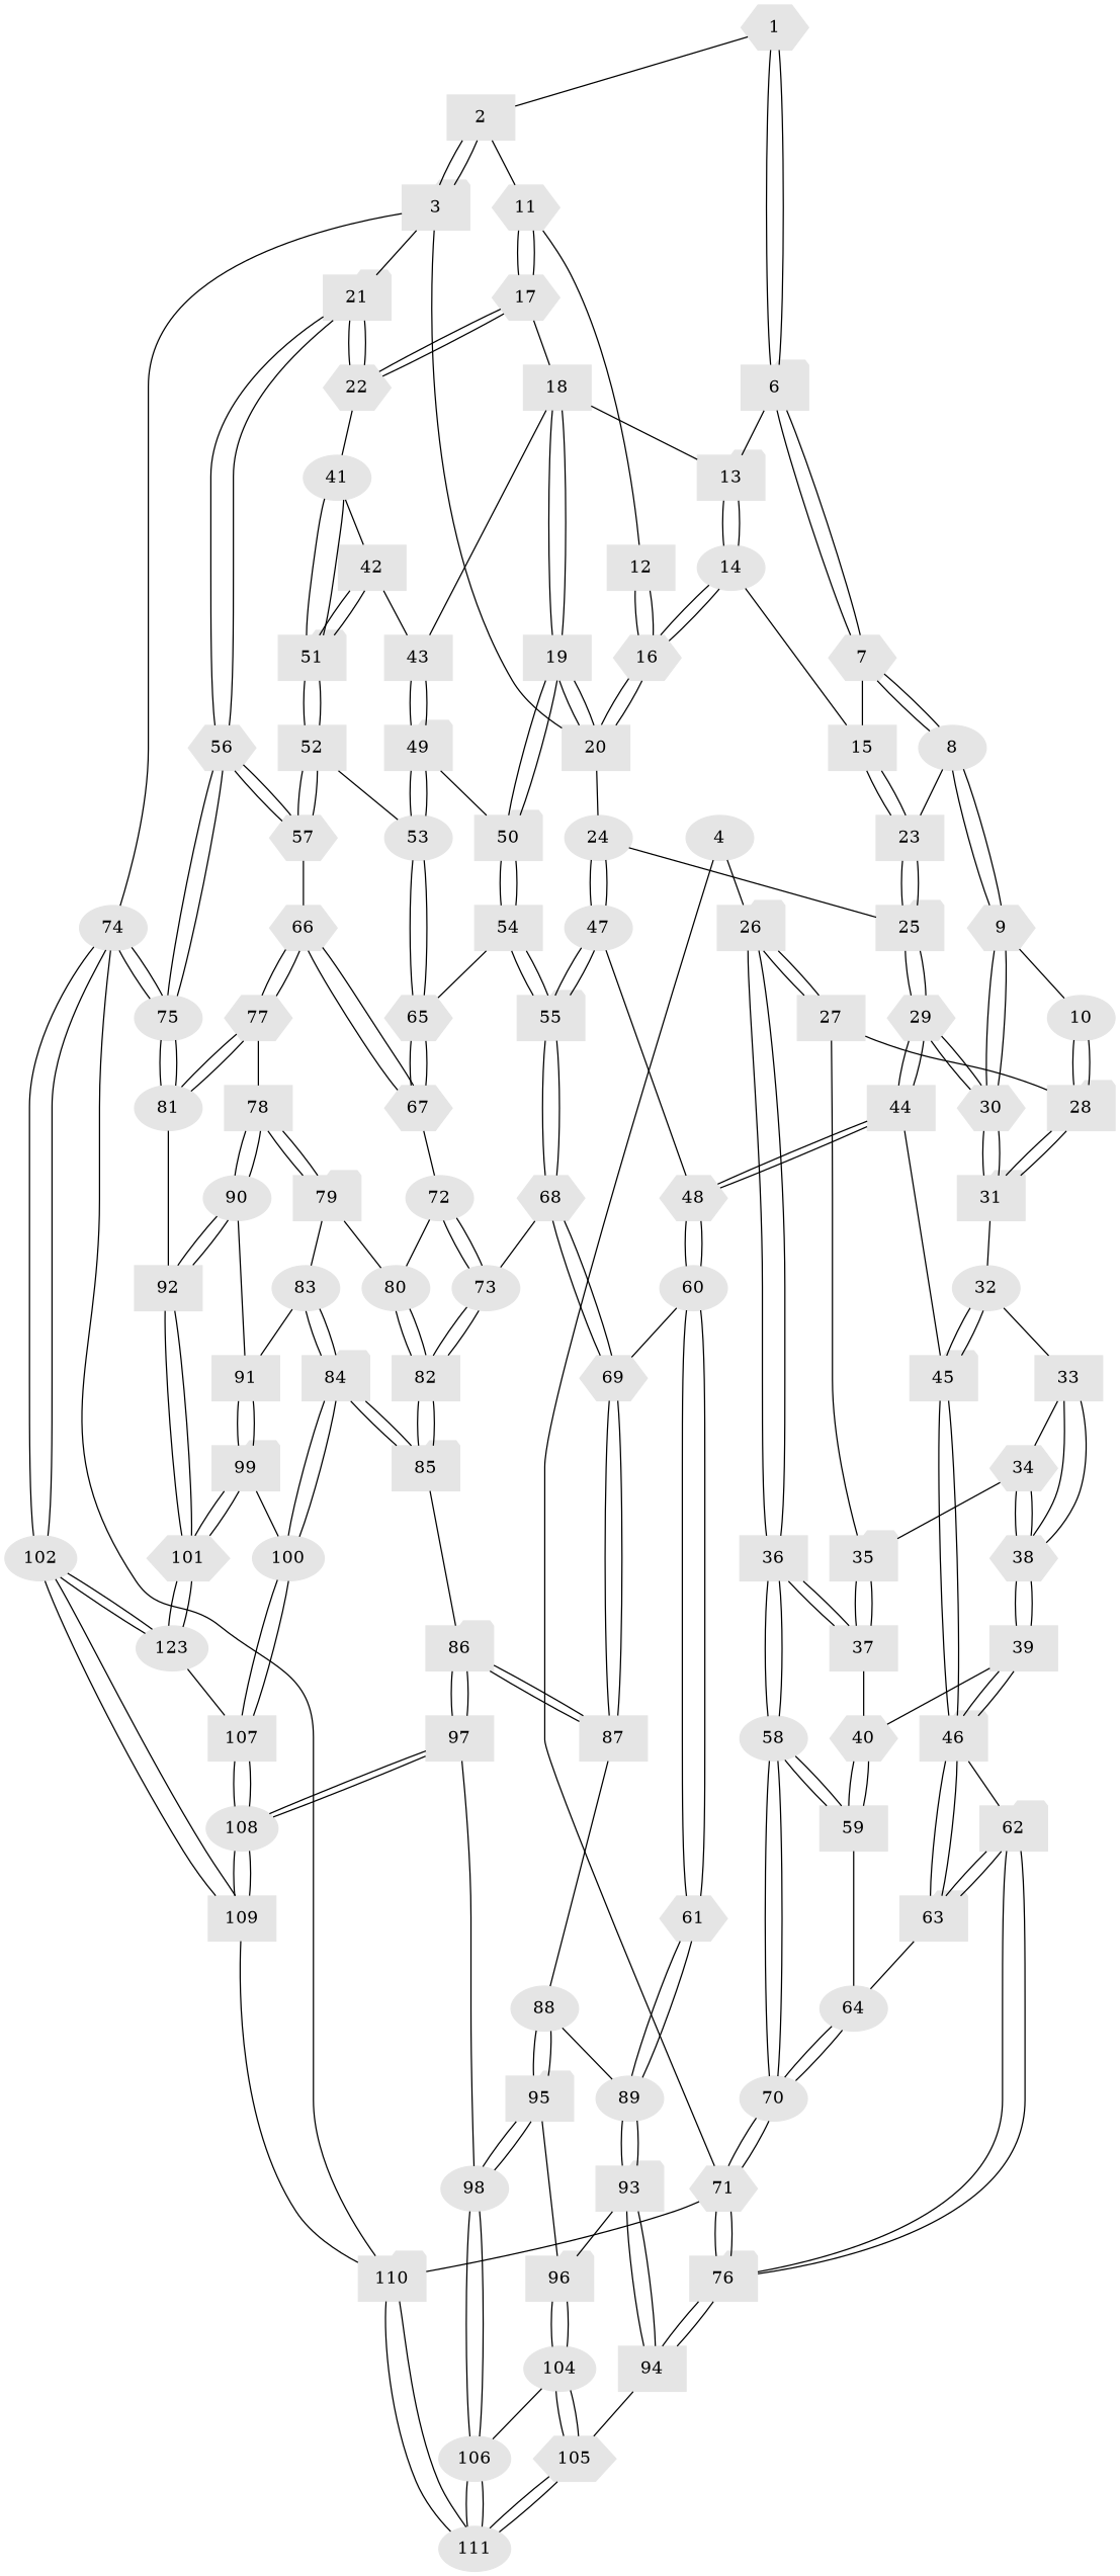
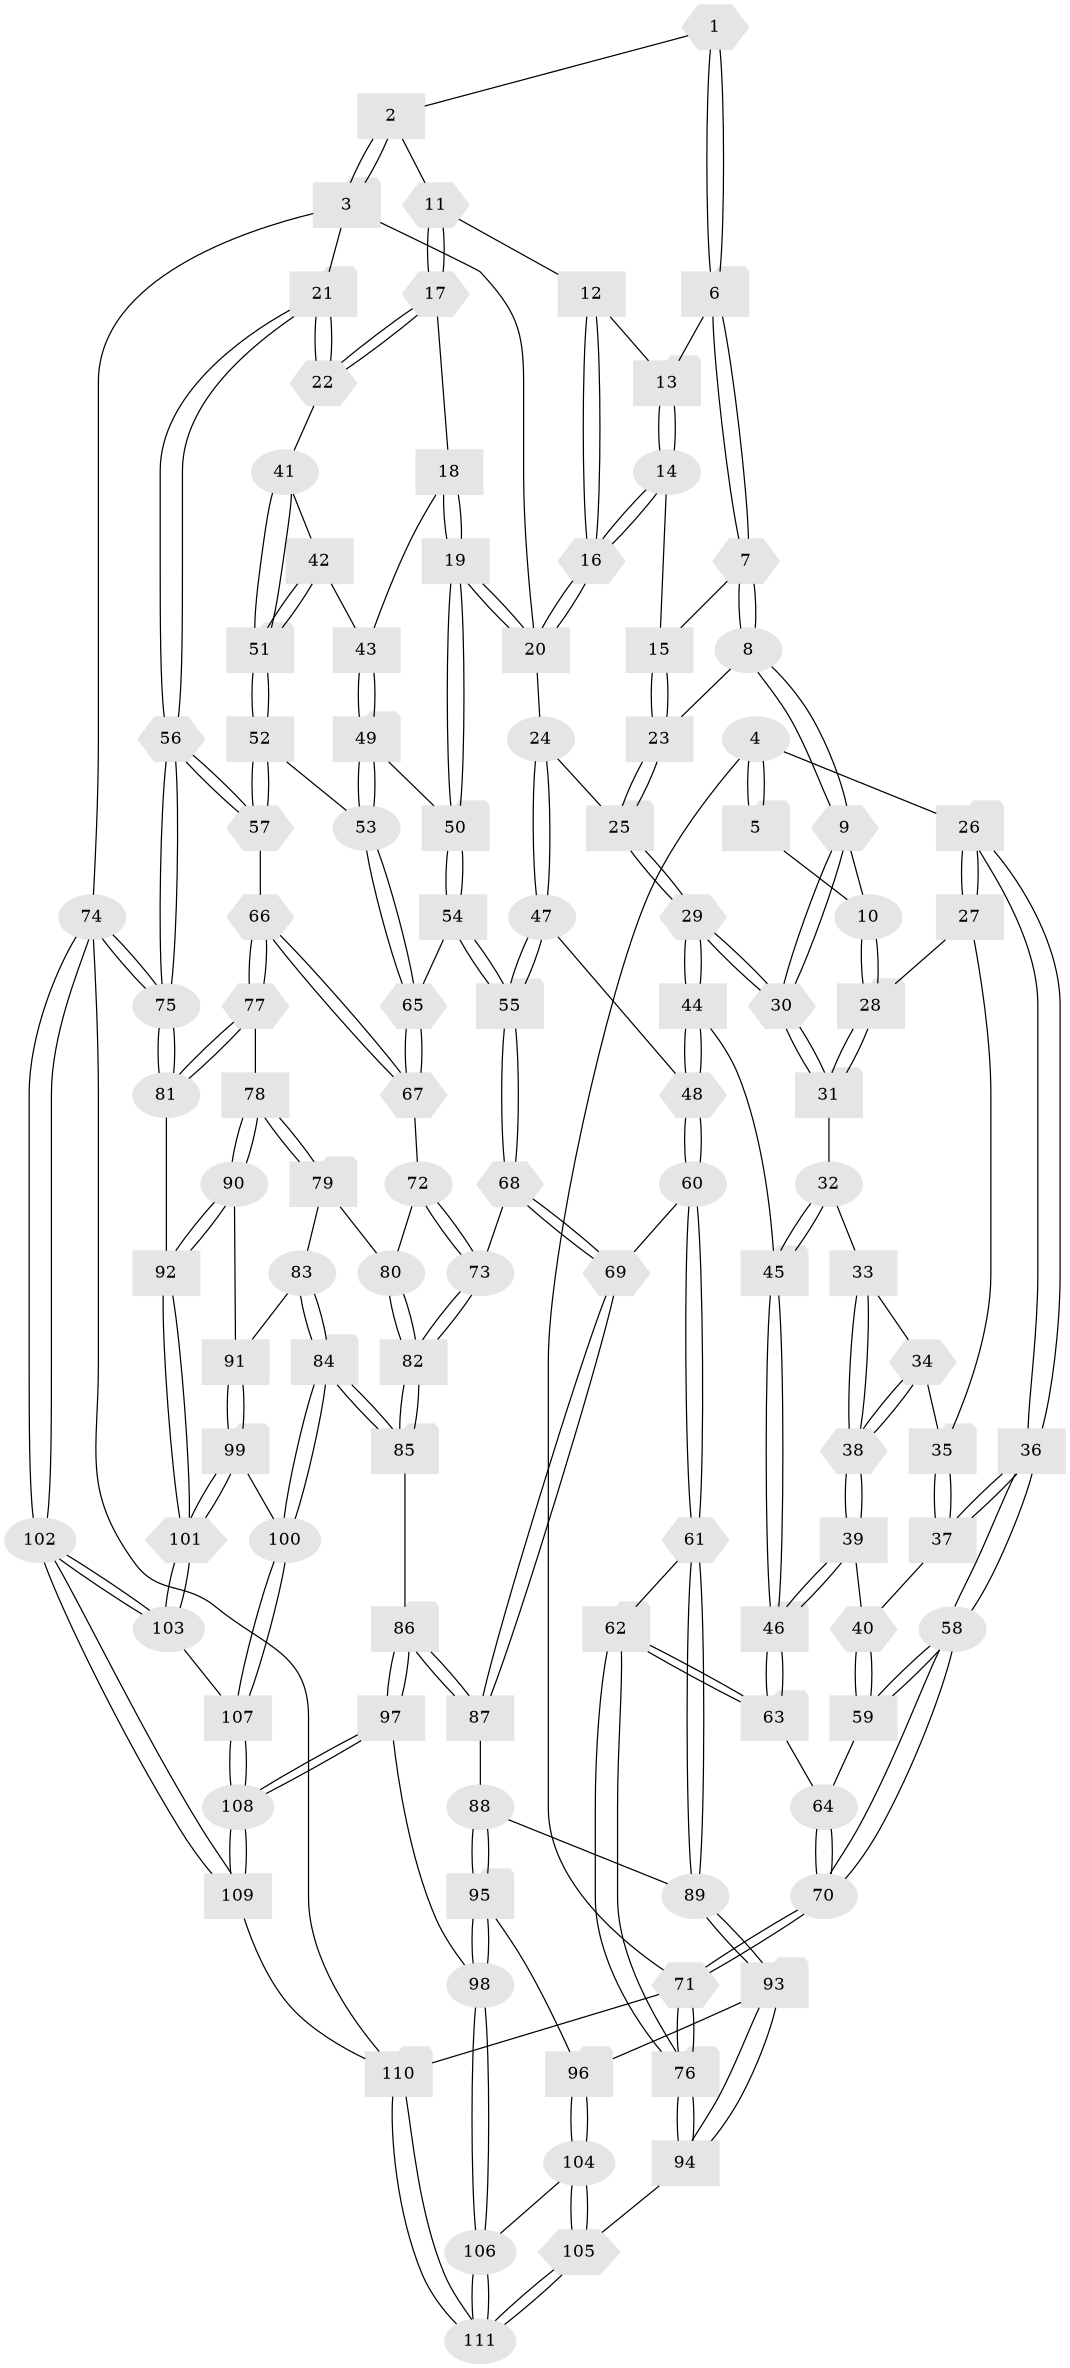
  graph {
    node [color=gray90 shape=ellipse style=filled]
    1 [shape=hexagon]
    2 [shape=box]
    6 [shape=folder]
    3 [shape=folder]
    11 [shape=hexagon]
    7 [shape=hexagon]
    13 [shape=folder]
    21 [shape=folder]
    74
    20 [shape=box]
    12 [shape=box]
    17 [shape=hexagon]
+   5 [shape=folder]
    4
    26 [shape=folder]
    71 [shape=hexagon]
    22 [shape=hexagon]
    56 [shape=hexagon]
    75
    110 [shape=folder]
    102
    10
    27 [shape=box]
    36 [shape=box]
    76 [shape=folder]
    28 [shape=folder]
    8
    15 [shape=box]
    14
    9 [shape=hexagon]
    23 [shape=box]
    30 [shape=hexagon]
    25 [shape=folder]
    31 [shape=folder]
    16 [shape=hexagon]
    18 [shape=box]
    24
    19 [shape=box]
    43 [shape=box]
    41
    50 [shape=folder]
    49 [shape=folder]
    54 [shape=box]
    47
    57 [shape=hexagon]
    42 [shape=box]
    51 [shape=folder]
    29 [shape=hexagon]
    48 [shape=hexagon]
    55 [shape=folder]
    44 [shape=box]
    35 [shape=folder]
    37 [shape=box]
    58
    32
    45 [shape=folder]
    33 [shape=box]
    34 [shape=hexagon]
    38 [shape=hexagon]
    46 [shape=folder]
    39 [shape=box]
    40 [shape=hexagon]
    59 [shape=box]
    70
    63 [shape=folder]
    64
    52 [shape=box]
    53
    60
    68 [shape=hexagon]
    61 [shape=hexagon]
    69 [shape=hexagon]
    65 [shape=hexagon]
    66 [shape=hexagon]
    67 [shape=hexagon]
    73
    81
    77 [shape=hexagon]
    62 [shape=folder]
    89
    87 [shape=box]
    93 [shape=folder]
    94 [shape=box]
    72
    78 [shape=box]
    80
    82 [shape=box]
    88
    111
    85 [shape=folder]
-   103 [label=123]
+   103
    109 [shape=box]
    92 [shape=box]
    105 [shape=hexagon]
    79 [shape=folder]
    90
    83
    91 [shape=box]
    84 [shape=folder]
    101 [shape=hexagon]
    86 [shape=folder]
    100
    99 [shape=folder]
    107 [shape=box]
    97 [shape=box]
    98
    108
    95 [shape=folder]
    96 [shape=folder]
    104
    106
    1 -- 2
    1 -- 6
    1 -- 6
    2 -- 3
    2 -- 3
    2 -- 11
    6 -- 7
    6 -- 7
    6 -- 13
    3 -- 21
    3 -- 74
    3 -- 20
    11 -- 12
    11 -- 17
    11 -- 17
    7 -- 8
    7 -- 8
    7 -- 15
    13 -- 14
    13 -- 14
    21 -- 22
    21 -- 22
    21 -- 56
    21 -- 56
    74 -- 75
    74 -- 75
    74 -- 110
    74 -- 102
    74 -- 102
    20 -- 24
-   18 -- 13
+   12 -- 13
    12 -- 16
    12 -- 16
    17 -- 22
    17 -- 22
    17 -- 18
+   5 -- 10
+   4 -- 5
+   4 -- 5
    4 -- 26
    4 -- 71
    26 -- 27
    26 -- 27
    26 -- 36
    26 -- 36
    71 -- 110
    71 -- 76
    71 -- 76
    22 -- 41
    56 -- 75
    56 -- 75
    56 -- 57
    56 -- 57
    75 -- 81
    75 -- 81
    110 -- 111
    110 -- 111
    102 -- 103
    102 -- 103
    102 -- 109
    102 -- 109
    10 -- 28
    10 -- 28
    27 -- 28
    27 -- 35
    36 -- 37
    36 -- 37
    36 -- 58
    36 -- 58
    76 -- 94
    76 -- 94
    28 -- 31
    28 -- 31
    8 -- 9
    8 -- 9
    8 -- 23
    15 -- 23
    15 -- 23
    14 -- 15
    14 -- 16
    14 -- 16
    9 -- 10
    9 -- 30
    9 -- 30
    23 -- 25
    23 -- 25
    30 -- 31
    30 -- 31
    25 -- 29
    25 -- 29
    31 -- 32
    16 -- 20
    16 -- 20
    18 -- 19
    18 -- 19
    18 -- 43
    24 -- 25
    24 -- 47
    24 -- 47
    19 -- 20
    19 -- 20
    19 -- 50
    19 -- 50
    43 -- 49
    43 -- 49
    41 -- 42
    41 -- 51
    41 -- 51
    50 -- 54
    50 -- 54
    49 -- 50
    49 -- 53
    49 -- 53
    54 -- 55
    54 -- 55
    54 -- 65
    47 -- 48
    47 -- 55
    47 -- 55
    57 -- 66
    42 -- 43
    42 -- 51
    42 -- 51
    51 -- 52
    51 -- 52
    29 -- 30
    29 -- 30
    29 -- 44
    29 -- 44
    48 -- 60
    48 -- 60
    55 -- 68
    55 -- 68
    44 -- 48
    44 -- 48
    44 -- 45
    35 -- 37
    35 -- 37
    37 -- 40
    58 -- 59
    58 -- 59
    58 -- 70
    58 -- 70
    32 -- 45
    32 -- 45
    32 -- 33
    45 -- 46
    45 -- 46
    33 -- 34
    33 -- 38
    33 -- 38
    34 -- 35
    34 -- 38
    34 -- 38
    38 -- 39
    38 -- 39
    46 -- 63
    46 -- 63
    39 -- 46
    39 -- 46
    39 -- 40
    40 -- 59
    40 -- 59
    59 -- 64
    70 -- 71
    70 -- 71
    63 -- 64
    64 -- 70
    64 -- 70
    52 -- 57
    52 -- 57
    52 -- 53
    53 -- 65
    53 -- 65
    60 -- 61
    60 -- 61
    60 -- 69
    68 -- 69
    68 -- 69
    68 -- 73
-   46 -- 62
+   61 -- 62
    61 -- 89
    61 -- 89
    69 -- 87
    69 -- 87
    65 -- 67
    65 -- 67
    66 -- 67
    66 -- 67
    66 -- 77
    66 -- 77
    67 -- 72
    73 -- 82
    73 -- 82
    81 -- 92
    77 -- 81
    77 -- 81
    77 -- 78
    62 -- 76
    62 -- 76
    62 -- 63
    62 -- 63
    89 -- 93
    89 -- 93
    87 -- 88
    93 -- 94
    93 -- 94
    93 -- 96
    94 -- 105
    72 -- 73
    72 -- 73
    72 -- 80
    78 -- 79
    78 -- 79
    78 -- 90
    78 -- 90
    80 -- 82
    80 -- 82
    82 -- 85
    82 -- 85
    88 -- 89
    88 -- 95
    88 -- 95
    85 -- 86
    103 -- 107
    109 -- 110
    92 -- 101
    92 -- 101
    105 -- 111
    105 -- 111
    79 -- 80
    79 -- 83
    90 -- 92
    90 -- 92
    90 -- 91
    83 -- 91
    83 -- 84
    83 -- 84
    91 -- 99
    91 -- 99
    84 -- 85
    84 -- 85
    84 -- 100
    84 -- 100
    101 -- 103
    101 -- 103
    86 -- 87
    86 -- 87
    86 -- 97
    86 -- 97
    100 -- 107
    100 -- 107
    99 -- 101
    99 -- 101
    99 -- 100
    107 -- 108
    107 -- 108
    97 -- 98
    97 -- 108
    97 -- 108
    98 -- 106
    98 -- 106
    108 -- 109
    108 -- 109
    95 -- 98
    95 -- 98
    95 -- 96
    96 -- 104
    96 -- 104
    104 -- 105
    104 -- 105
    104 -- 106
    106 -- 111
    106 -- 111
  }
